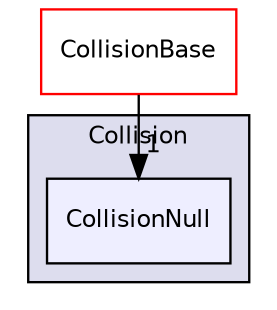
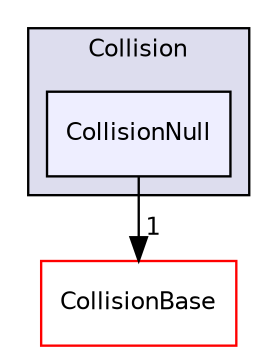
  digraph {
    compound=true
    node [fontname=Helvetica fontsize=10 shape=box style=filled]
    n1 [fillcolor="#eeeeff" label=CollisionNull pencolor=black]
    n2 [color=red fillcolor=white label=CollisionBase]
    subgraph cluster_1 {
      bgcolor="#ddddee"
      fontname=Helvetica
      fontsize=10
      label=Collision
      pencolor=black
      n1
    }
-   n2 -> n1 [headlabel=1 labeldistance=1.5 labelfontname=Helvetica labelfontsize=10]
+   n1 -> n2 [headlabel=1 labeldistance=1.5 labelfontname=Helvetica labelfontsize=10]
  }
